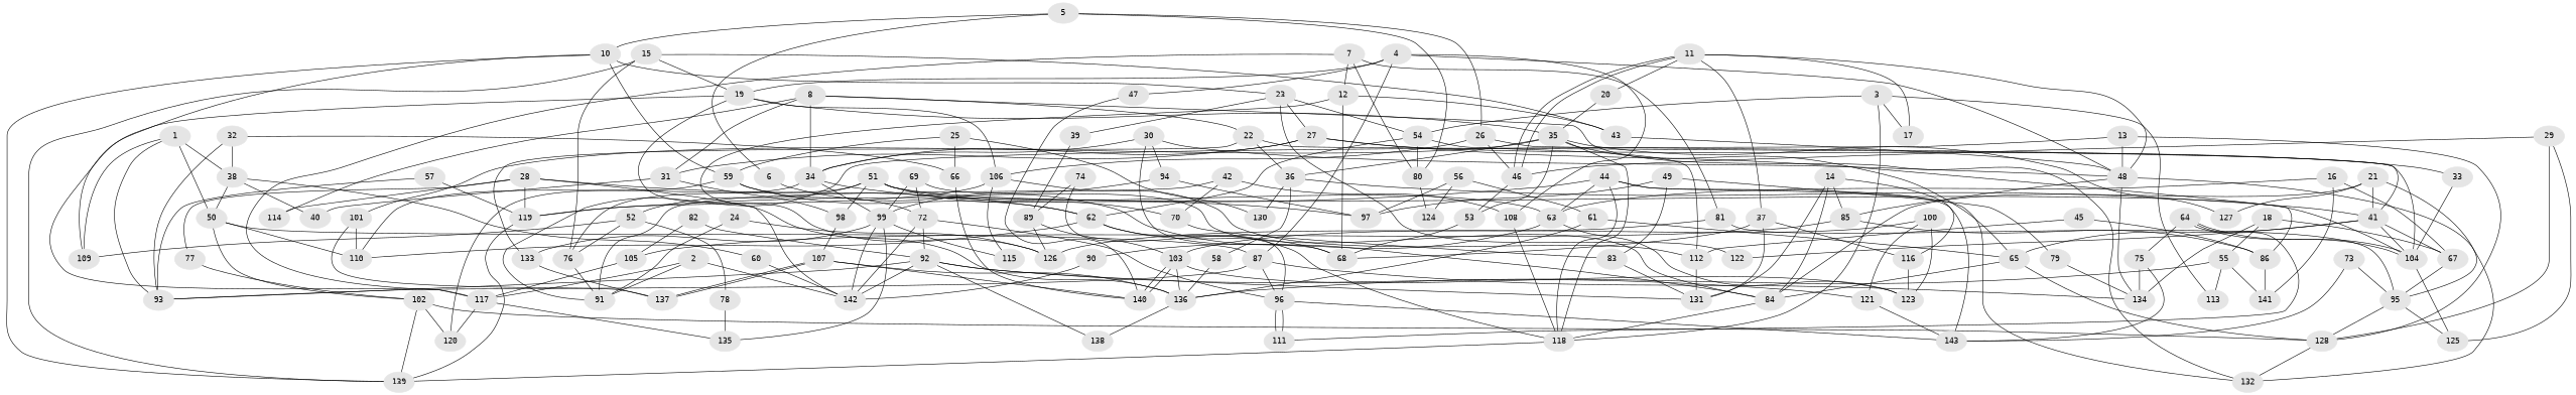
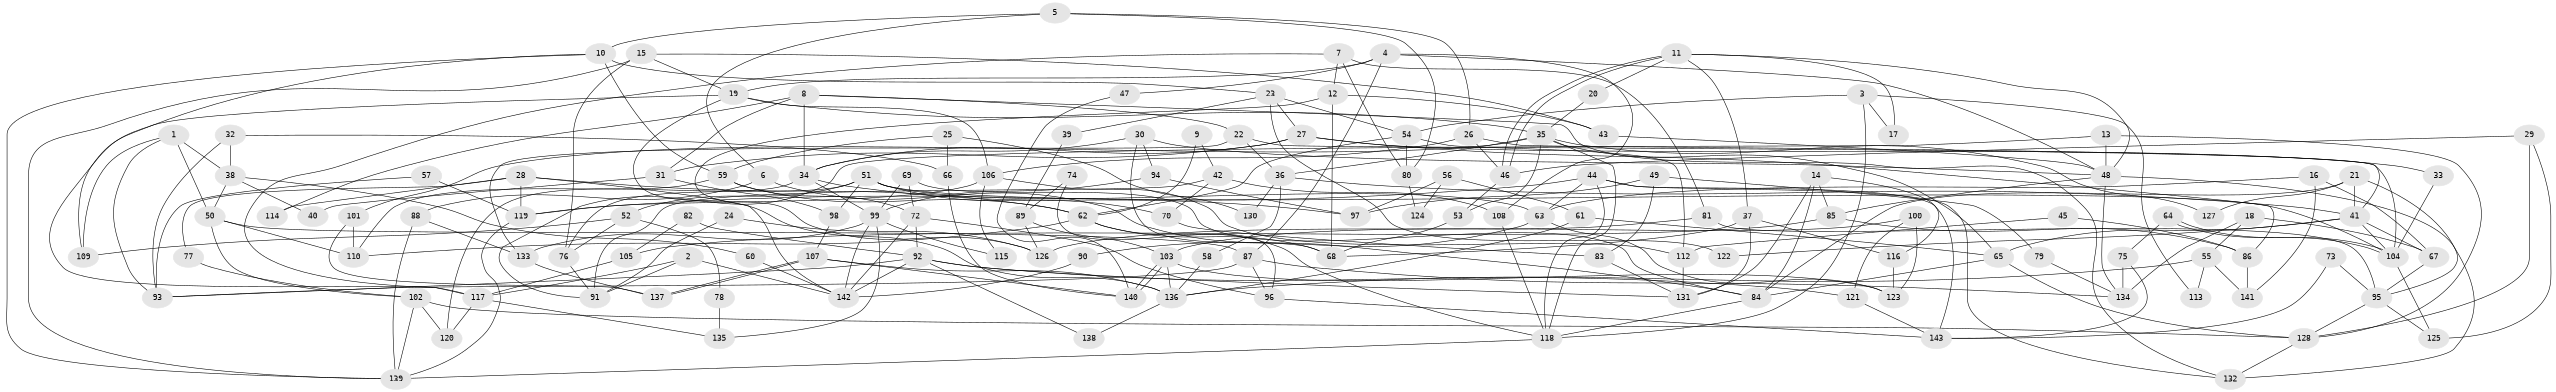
  graph {
    fontname="DejaVu Sans Mono"
    node [color=gray90 fontname="DejaVu Sans Mono" style=filled]
    edge [fontname="DejaVu Sans Mono"]
    1
    38
    50
    93
    109
    40
    60
    87
    102
    110
    2
    91
    117
    142
    120
    135
    3
    17
    54
    113
    118
    80
    62
    112
    139
    4
    19
    47
    48
    108
    35
    106
    126
    140
    132
    85
    134
    96
    5
    6
    10
    26
    84
+   88
    23
    59
    46
    41
    124
    133
    7
    12
    81
    43
    68
    95
    8
    22
    31
    34
    114
    36
    104
    98
    97
    99
+   9
    42
    70
    27
    39
    122
    72
    11
    20
    37
    116
    131
    53
    13
    128
    14
    86
    105
    123
    15
    76
    16
    63
    67
    141
    90
    18
    55
    136
    127
    65
    101
    119
    115
    21
    125
    130
    58
    137
    33
    89
    24
    25
    66
    28
    77
    138
    29
    30
    94
    107
    32
    103
    83
    44
    143
    45
    49
    79
    51
    52
    78
    56
    61
    57
    92
    64
    75
-   111
    69
    121
    73
    74
    82
    100
    1 -- 38
    1 -- 50
    1 -- 93
    1 -- 109
    38 -- 50
    38 -- 40
    38 -- 60
    50 -- 87
    50 -- 102
    50 -- 110
    60 -- 142
    87 -- 93
    87 -- 134
    87 -- 96
    102 -- 120
    102 -- 139
    102 -- 128
    2 -- 91
    2 -- 117
    2 -- 142
    117 -- 120
    117 -- 135
    3 -- 17
    3 -- 54
    3 -- 113
    3 -- 118
    54 -- 80
    54 -- 62
    54 -- 112
    118 -- 139
    80 -- 124
    62 -- 110
    62 -- 118
    62 -- 68
    112 -- 131
    4 -- 87
    4 -- 19
    4 -- 47
    4 -- 48
    4 -- 108
    19 -- 117
    19 -- 35
    19 -- 106
    19 -- 126
    47 -- 140
    48 -- 132
    48 -- 85
    48 -- 134
    108 -- 118
    35 -- 118
    35 -- 36
    35 -- 53
    35 -- 127
    35 -- 65
    35 -- 101
    106 -- 112
    106 -- 119
    106 -- 115
    85 -- 86
    85 -- 105
    96 -- 143
-   96 -- 111
-   96 -- 111
    5 -- 80
    5 -- 6
    5 -- 10
    5 -- 26
    6 -- 84
+   6 -- 88
    10 -- 109
    10 -- 139
    10 -- 23
    10 -- 59
    26 -- 106
    26 -- 46
    26 -- 41
    84 -- 118
+   88 -- 139
+   88 -- 133
    23 -- 54
    23 -- 27
    23 -- 39
    23 -- 122
    59 -- 110
    59 -- 62
    59 -- 72
    46 -- 53
    41 -- 104
    41 -- 122
    41 -- 67
    41 -- 65
    133 -- 137
    7 -- 117
    7 -- 80
    7 -- 12
    7 -- 81
    12 -- 142
    12 -- 43
    12 -- 68
    81 -- 126
    81 -- 95
    43 -- 48
    95 -- 128
    95 -- 125
    8 -- 132
    8 -- 22
    8 -- 31
    8 -- 34
    8 -- 114
    22 -- 133
    22 -- 36
    22 -- 104
    31 -- 40
    31 -- 98
    34 -- 120
    34 -- 97
    34 -- 99
    36 -- 41
    36 -- 130
    36 -- 58
    104 -- 125
    98 -- 107
    99 -- 142
    99 -- 135
    99 -- 133
    99 -- 115
+   9 -- 62
+   9 -- 42
    42 -- 91
    42 -- 108
    42 -- 70
    70 -- 83
    27 -- 31
    27 -- 34
    27 -- 86
    27 -- 33
    39 -- 89
    72 -- 142
    72 -- 96
    72 -- 92
    11 -- 17
    11 -- 48
    11 -- 46
    11 -- 46
    11 -- 20
    11 -- 37
    20 -- 35
    37 -- 68
    37 -- 116
    37 -- 131
    116 -- 123
    53 -- 68
    13 -- 91
    13 -- 48
    13 -- 128
    128 -- 132
    14 -- 85
    14 -- 84
    14 -- 116
    14 -- 131
    86 -- 141
    105 -- 117
    15 -- 139
    15 -- 19
    15 -- 43
    15 -- 76
    76 -- 91
    16 -- 63
    16 -- 67
    16 -- 141
    63 -- 123
    63 -- 90
    67 -- 95
    90 -- 142
    18 -- 134
    18 -- 67
    18 -- 55
    55 -- 113
    55 -- 141
    55 -- 136
    136 -- 138
    65 -- 84
    65 -- 128
    101 -- 110
    101 -- 137
    119 -- 139
    21 -- 84
    21 -- 41
    21 -- 95
    21 -- 127
    58 -- 136
    33 -- 104
    89 -- 126
    89 -- 103
    24 -- 91
    24 -- 126
    25 -- 59
    25 -- 130
    25 -- 66
    66 -- 140
    28 -- 62
    28 -- 114
    28 -- 136
    28 -- 119
    28 -- 77
    77 -- 102
    29 -- 46
    29 -- 128
    29 -- 125
    30 -- 48
    30 -- 68
    30 -- 34
    30 -- 94
    94 -- 97
    94 -- 99
    107 -- 140
    107 -- 136
    107 -- 137
    107 -- 137
    32 -- 38
    32 -- 93
    32 -- 66
    103 -- 140
    103 -- 140
    103 -- 123
    103 -- 136
    83 -- 131
    44 -- 118
    44 -- 132
    44 -- 63
    44 -- 119
    44 -- 143
    45 -- 112
    45 -- 86
    49 -- 97
    49 -- 83
    49 -- 79
    79 -- 134
    51 -- 104
    51 -- 98
    51 -- 70
    51 -- 76
    51 -- 63
    51 -- 52
    52 -- 109
    52 -- 76
    52 -- 78
    78 -- 135
    56 -- 124
    56 -- 97
    56 -- 61
    61 -- 136
    61 -- 65
    57 -- 93
    57 -- 119
    92 -- 93
    92 -- 142
    92 -- 131
    92 -- 138
    92 -- 121
    64 -- 104
    64 -- 104
    64 -- 75
-   64 -- 111
    75 -- 134
    75 -- 143
    69 -- 84
    69 -- 99
    69 -- 72
    121 -- 143
    73 -- 95
    73 -- 143
    74 -- 96
    74 -- 89
    82 -- 105
    82 -- 92
    100 -- 123
    100 -- 103
    100 -- 121
  }
